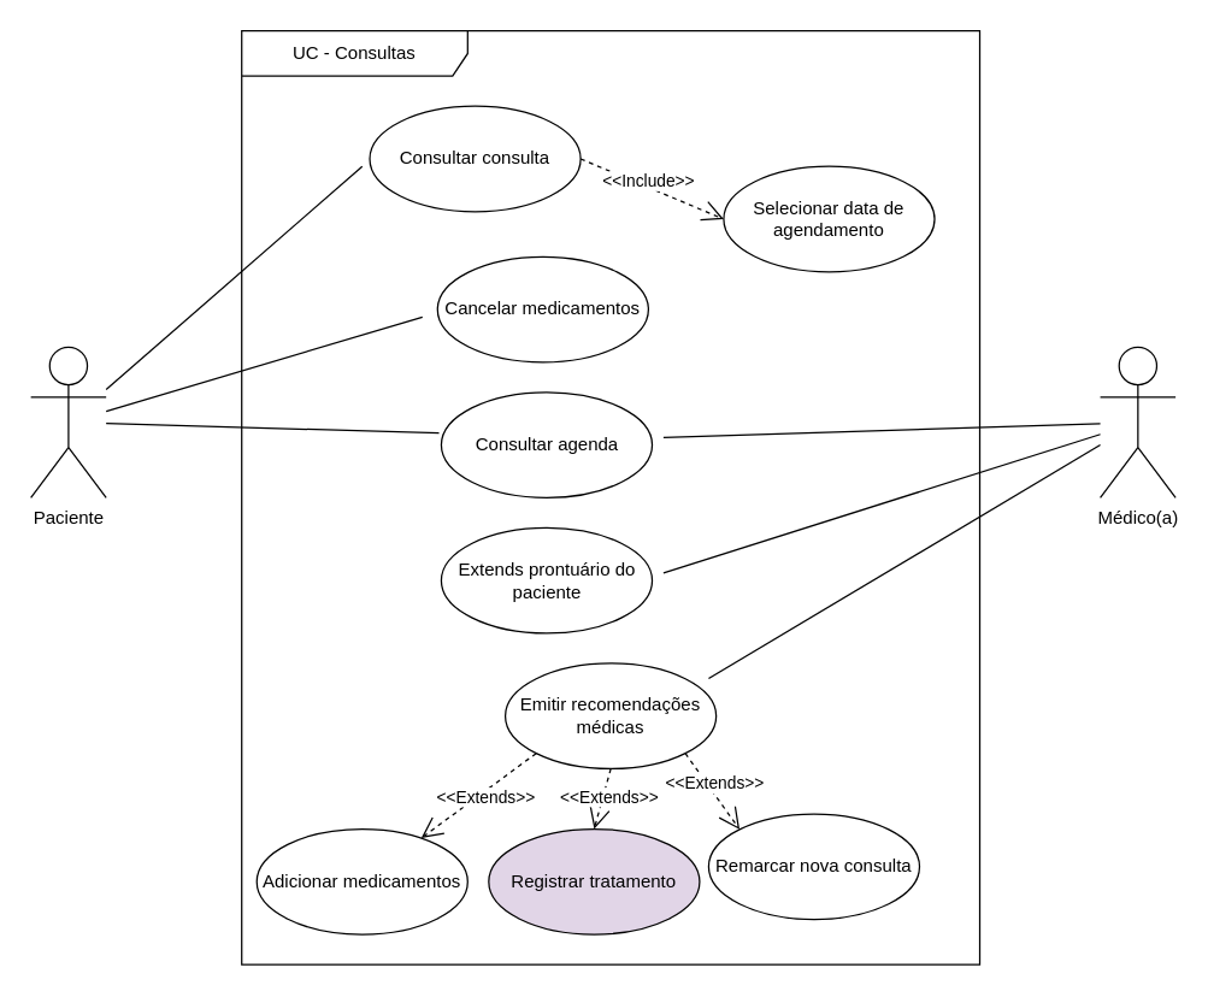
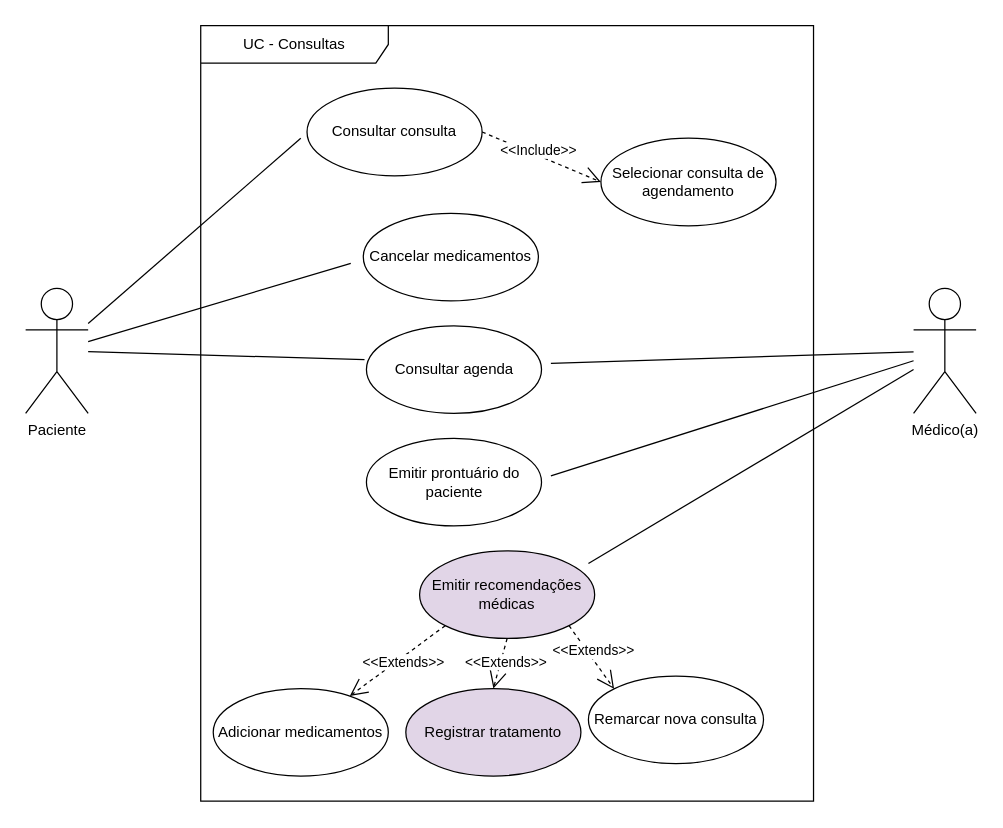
  <mxCell id="0" />
  <mxCell id="1" parent="0" />
  <mxCell id="2" value="&lt;font style=&quot;font-size: 12px&quot;&gt;UC - Consultas&lt;/font&gt;" style="shape=umlFrame;whiteSpace=wrap;html=1;width=150;height=30;labelBackgroundColor=none;" parent="1" vertex="1"><mxGeometry x="160" y="20" width="490" height="620" as="geometry" /></mxCell>
  <mxCell id="3" value="Paciente" style="shape=umlActor;verticalLabelPosition=bottom;verticalAlign=top;html=1;" parent="1" vertex="1"><mxGeometry x="20" y="230" width="50" height="100" as="geometry" /></mxCell>
  <mxCell id="4" value="Médico(a)" style="shape=umlActor;verticalLabelPosition=bottom;verticalAlign=top;html=1;" parent="1" vertex="1"><mxGeometry x="730" y="230" width="50" height="100" as="geometry" /></mxCell>
  <mxCell id="5" value="Consultar consulta" style="ellipse;whiteSpace=wrap;html=1;" parent="1" vertex="1"><mxGeometry x="245" y="70" width="140" height="70" as="geometry" /></mxCell>
  <mxCell id="6" value="Consultar agenda" style="ellipse;whiteSpace=wrap;html=1;" parent="1" vertex="1"><mxGeometry x="292.5" y="260" width="140" height="70" as="geometry" /></mxCell>
  <mxCell id="7" value="Cancelar medicamentos" style="ellipse;whiteSpace=wrap;html=1;" parent="1" vertex="1"><mxGeometry x="290" y="170" width="140" height="70" as="geometry" /></mxCell>
  <mxCell id="8" value="" style="endArrow=none;html=1;" parent="1" source="3" edge="1"><mxGeometry width="50" height="50" relative="1" as="geometry"><mxPoint x="70" y="260" as="sourcePoint" /><mxPoint x="240" y="110" as="targetPoint" /></mxGeometry></mxCell>
  <mxCell id="9" value="" style="endArrow=none;html=1;" parent="1" source="3" edge="1"><mxGeometry width="50" height="50" relative="1" as="geometry"><mxPoint x="80" y="210" as="sourcePoint" /><mxPoint x="280" y="210" as="targetPoint" /></mxGeometry></mxCell>
  <mxCell id="10" value="" style="endArrow=none;html=1;entryX=-0.011;entryY=0.386;entryDx=0;entryDy=0;entryPerimeter=0;" parent="1" source="3" target="6" edge="1"><mxGeometry width="50" height="50" relative="1" as="geometry"><mxPoint x="80" y="216" as="sourcePoint" /><mxPoint x="280" y="305" as="targetPoint" /></mxGeometry></mxCell>
  <mxCell id="11" value="" style="endArrow=none;html=1;" parent="1" source="4" edge="1"><mxGeometry width="50" height="50" relative="1" as="geometry"><mxPoint x="560" y="230" as="sourcePoint" /><mxPoint x="440" y="290" as="targetPoint" /></mxGeometry></mxCell>
- <mxCell id="12" value="Selecionar data de agendamento" style="ellipse;whiteSpace=wrap;html=1;" parent="1" vertex="1"><mxGeometry x="480" y="110" width="140" height="70" as="geometry" /></mxCell>
- <mxCell id="13" value="Extends prontuário do paciente" style="ellipse;whiteSpace=wrap;html=1;" parent="1" vertex="1"><mxGeometry x="292.5" y="350" width="140" height="70" as="geometry" /></mxCell>
+ <mxCell id="12" value="Selecionar consulta de agendamento" style="ellipse;whiteSpace=wrap;html=1;" parent="1" vertex="1"><mxGeometry x="480" y="110" width="140" height="70" as="geometry" /></mxCell>
+ <mxCell id="13" value="Emitir prontuário do paciente" style="ellipse;whiteSpace=wrap;html=1;" parent="1" vertex="1"><mxGeometry x="292.5" y="350" width="140" height="70" as="geometry" /></mxCell>
  <mxCell id="14" value="" style="endArrow=none;html=1;" parent="1" source="4" edge="1"><mxGeometry width="50" height="50" relative="1" as="geometry"><mxPoint x="700" y="250" as="sourcePoint" /><mxPoint x="440" y="380" as="targetPoint" /></mxGeometry></mxCell>
- <mxCell id="15" value="Emitir recomendações médicas" style="ellipse;whiteSpace=wrap;html=1;" parent="1" vertex="1"><mxGeometry x="335" y="440" width="140" height="70" as="geometry" /></mxCell>
+ <mxCell id="15" value="Emitir recomendações médicas" style="ellipse;whiteSpace=wrap;html=1;fillColor=#e1d5e7;" parent="1" vertex="1"><mxGeometry x="335" y="440" width="140" height="70" as="geometry" /></mxCell>
  <mxCell id="16" value="" style="endArrow=none;html=1;" parent="1" source="4" edge="1"><mxGeometry width="50" height="50" relative="1" as="geometry"><mxPoint x="720" y="330" as="sourcePoint" /><mxPoint x="470" y="450" as="targetPoint" /></mxGeometry></mxCell>
  <mxCell id="17" value="Adicionar medicamentos" style="ellipse;whiteSpace=wrap;html=1;" parent="1" vertex="1"><mxGeometry x="170" y="550" width="140" height="70" as="geometry" /></mxCell>
  <mxCell id="18" value="Registrar tratamento" style="ellipse;whiteSpace=wrap;html=1;fillColor=#e1d5e7;" parent="1" vertex="1"><mxGeometry x="324" y="550" width="140" height="70" as="geometry" /></mxCell>
  <mxCell id="19" value="Remarcar nova consulta" style="ellipse;whiteSpace=wrap;html=1;" parent="1" vertex="1"><mxGeometry x="470" y="540" width="140" height="70" as="geometry" /></mxCell>
  <mxCell id="20" value="&amp;lt;&amp;lt;Include&amp;gt;&amp;gt;" style="endArrow=open;endSize=12;dashed=1;html=1;fontColor=#000000;entryX=0;entryY=0.5;entryDx=0;entryDy=0;exitX=1;exitY=0.5;exitDx=0;exitDy=0;" parent="1" source="5" target="12" edge="1"><mxGeometry x="-0.082" y="4" width="160" relative="1" as="geometry"><mxPoint x="310" y="240" as="sourcePoint" /><mxPoint x="470" y="240" as="targetPoint" /><mxPoint as="offset" /></mxGeometry></mxCell>
  <mxCell id="21" value="&amp;lt;&amp;lt;Extends&amp;gt;&amp;gt;" style="endArrow=open;endSize=12;dashed=1;html=1;fontColor=#000000;exitX=0;exitY=1;exitDx=0;exitDy=0;" parent="1" source="15" target="17" edge="1"><mxGeometry x="-0.082" y="4" width="160" relative="1" as="geometry"><mxPoint x="395" y="115" as="sourcePoint" /><mxPoint x="490" y="155" as="targetPoint" /><mxPoint as="offset" /></mxGeometry></mxCell>
  <mxCell id="22" value="&amp;lt;&amp;lt;Extends&amp;gt;&amp;gt;" style="endArrow=open;endSize=12;dashed=1;html=1;fontColor=#000000;exitX=0.5;exitY=1;exitDx=0;exitDy=0;entryX=0.5;entryY=0;entryDx=0;entryDy=0;" parent="1" source="15" target="18" edge="1"><mxGeometry x="-0.082" y="4" width="160" relative="1" as="geometry"><mxPoint x="365.503" y="509.749" as="sourcePoint" /><mxPoint x="289.222" y="566.01" as="targetPoint" /><mxPoint as="offset" /></mxGeometry></mxCell>
  <mxCell id="23" value="&amp;lt;&amp;lt;Extends&amp;gt;&amp;gt;" style="endArrow=open;endSize=12;dashed=1;html=1;fontColor=#000000;exitX=1;exitY=1;exitDx=0;exitDy=0;entryX=0;entryY=0;entryDx=0;entryDy=0;" parent="1" source="15" target="19" edge="1"><mxGeometry x="-0.082" y="4" width="160" relative="1" as="geometry"><mxPoint x="375.503" y="519.749" as="sourcePoint" /><mxPoint x="299.222" y="576.01" as="targetPoint" /><mxPoint as="offset" /></mxGeometry></mxCell>
